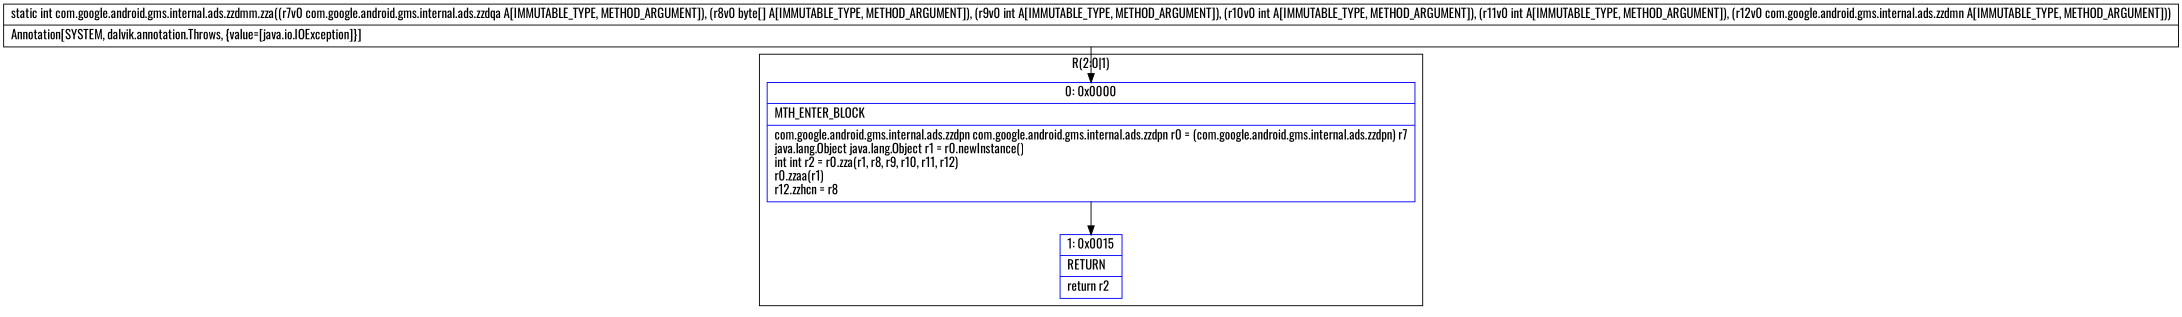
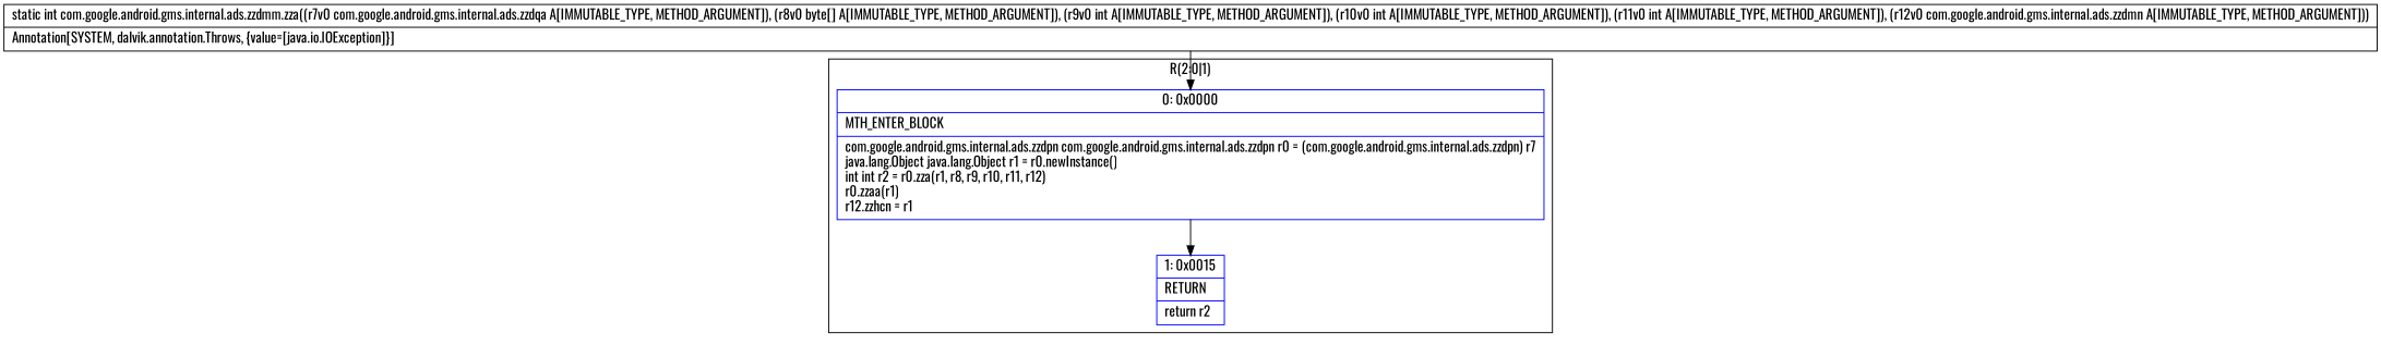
  digraph {
    fontname=Oswald
    node [color=blue shape=record fontname=Oswald]
    edge [fontname=Oswald]
-   n1 [label="{0\:\ 0x0000|MTH_ENTER_BLOCK\l|com.google.android.gms.internal.ads.zzdpn com.google.android.gms.internal.ads.zzdpn r0 = (com.google.android.gms.internal.ads.zzdpn) r7\ljava.lang.Object java.lang.Object r1 = r0.newInstance()\lint int r2 = r0.zza(r1, r8, r9, r10, r11, r12)\lr0.zzaa(r1)\lr12.zzhcn = r8\l}"]
+   n1 [label="{0\:\ 0x0000|MTH_ENTER_BLOCK\l|com.google.android.gms.internal.ads.zzdpn com.google.android.gms.internal.ads.zzdpn r0 = (com.google.android.gms.internal.ads.zzdpn) r7\ljava.lang.Object java.lang.Object r1 = r0.newInstance()\lint int r2 = r0.zza(r1, r8, r9, r10, r11, r12)\lr0.zzaa(r1)\lr12.zzhcn = r1\l}"]
    n2 [label="{1\:\ 0x0015|RETURN\l|return r2\l}"]
    n3 [label="{static int com.google.android.gms.internal.ads.zzdmm.zza((r7v0 com.google.android.gms.internal.ads.zzdqa A[IMMUTABLE_TYPE, METHOD_ARGUMENT]), (r8v0 byte[] A[IMMUTABLE_TYPE, METHOD_ARGUMENT]), (r9v0 int A[IMMUTABLE_TYPE, METHOD_ARGUMENT]), (r10v0 int A[IMMUTABLE_TYPE, METHOD_ARGUMENT]), (r11v0 int A[IMMUTABLE_TYPE, METHOD_ARGUMENT]), (r12v0 com.google.android.gms.internal.ads.zzdmn A[IMMUTABLE_TYPE, METHOD_ARGUMENT]))  | Annotation[SYSTEM, dalvik.annotation.Throws, \{value=[java.io.IOException]\}]\l}" color=""]
    subgraph cluster_1 {
      label="R(2:0|1)"
      n1
      n2
    }
    n1 -> n2
    n3 -> n1
  }
